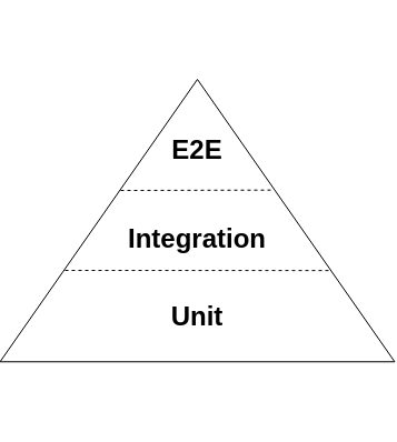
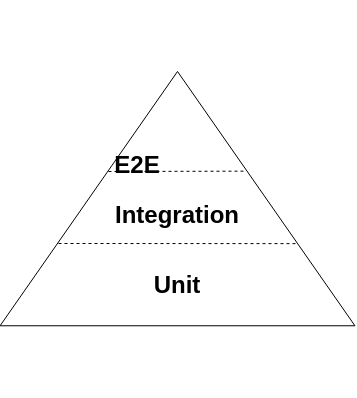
  <mxCell id="0" />
  <mxCell id="1" parent="0" />
  <mxCell id="2" value="" style="triangle;whiteSpace=wrap;html=1;rotation=270;" vertex="1" parent="1"><mxGeometry x="20.87" y="20.69" width="254.28" height="354.87" as="geometry" /></mxCell>
  <mxCell id="3" value="Integration" style="text;html=1;strokeColor=none;fillColor=none;align=center;verticalAlign=middle;whiteSpace=wrap;rounded=0;fontStyle=1;fontSize=24;" vertex="1" parent="1"><mxGeometry x="118.01" y="200" width="60" height="30" as="geometry" /></mxCell>
- <mxCell id="4" value="E2E" style="text;html=1;strokeColor=none;fillColor=none;align=center;verticalAlign=middle;whiteSpace=wrap;rounded=0;fontStyle=1;fontSize=24;" vertex="1" parent="1"><mxGeometry x="118.01" y="120" width="60" height="30" as="geometry" /></mxCell>
+ <mxCell id="4" value="E2E" style="text;html=1;strokeColor=none;fillColor=none;align=center;verticalAlign=middle;whiteSpace=wrap;rounded=0;fontStyle=1;fontSize=24;" vertex="1" parent="1"><mxGeometry x="78.01" y="150" width="60" height="30" as="geometry" /></mxCell>
  <mxCell id="5" value="Unit" style="text;html=1;strokeColor=none;fillColor=none;align=center;verticalAlign=middle;whiteSpace=wrap;rounded=0;fontStyle=1;fontSize=24;" vertex="1" parent="1"><mxGeometry x="118.01" y="270" width="60" height="30" as="geometry" /></mxCell>
  <mxCell id="6" value="" style="endArrow=none;dashed=1;html=1;rounded=0;fontSize=24;entryX=0.608;entryY=0.686;entryDx=0;entryDy=0;entryPerimeter=0;" edge="1" parent="1" target="2"><mxGeometry width="50" height="50" relative="1" as="geometry"><mxPoint x="79" y="171" as="sourcePoint" /><mxPoint x="449" y="500" as="targetPoint" /></mxGeometry></mxCell>
  <mxCell id="7" value="" style="endArrow=none;dashed=1;html=1;rounded=0;fontSize=24;entryX=0.323;entryY=0.841;entryDx=0;entryDy=0;entryPerimeter=0;" edge="1" parent="1" target="2"><mxGeometry width="50" height="50" relative="1" as="geometry"><mxPoint x="29" y="243" as="sourcePoint" /><mxPoint x="217.146" y="250.004" as="targetPoint" /></mxGeometry></mxCell>
